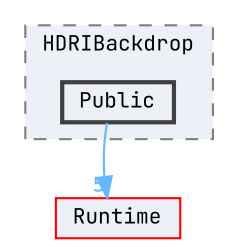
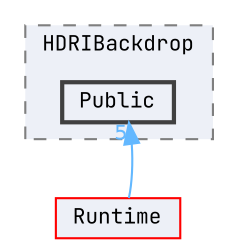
  digraph {
    compound=true
    fontname="JetBrains Mono"
    node [fillcolor="#edf0f7" fontname="JetBrains Mono" fontsize=10 shape=box]
    n1 [color=grey25 height=0.2 label=Public style="filled,bold" width=0.4]
    n2 [color=red height=0.2 label=Runtime style=filled width=0.4]
    subgraph cluster_1 {
      bgcolor="#edf0f7"
      fontsize=10
      label=HDRIBackdrop
      pencolor=grey50
      style="filled,dashed"
      n1
    }
-   n1 -> n2 [color=steelblue1 fontcolor=steelblue1 fontname="JetBrains Mono" fontsize=10 headlabel=5 labeldistance=1.5 labelfontname=Helvetica labelfontsize=10]
+   n2 -> n1 [color=steelblue1 fontcolor=steelblue1 fontname="JetBrains Mono" fontsize=10 headlabel=5 labeldistance=1.5 labelfontname=Helvetica labelfontsize=10]
  }
